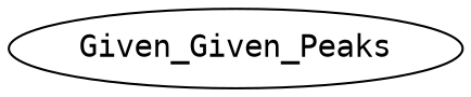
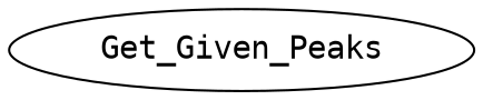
  digraph {
    rankdir=LR
    fontname="DejaVu Sans Mono"
-   Get_Given_Peaks [fontname="DejaVu Sans Mono" label=Given_Given_Peaks]
+   Get_Given_Peaks [fontname="DejaVu Sans Mono"]
  }
